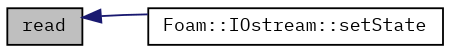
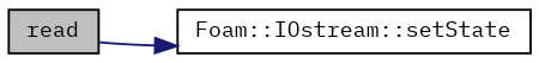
  digraph {
    rankdir=LR
    fontname="IBM Plex Mono"
    node [color=black fontname="IBM Plex Mono" fontsize=10 shape=record]
    n1 [fillcolor=grey75 fontcolor=black height=0.2 label=read style=filled width=0.4]
    n2 [height=0.2 label="Foam::IOstream::setState" width=0.4]
-   n2 -> n1 [color=midnightblue fontname="IBM Plex Mono" fontsize=10 labelfontname=FreeSans labelfontsize=10 style=solid]
+   n1 -> n2 [color=midnightblue fontname="IBM Plex Mono" fontsize=10 labelfontname=FreeSans labelfontsize=10 style=solid]
  }
